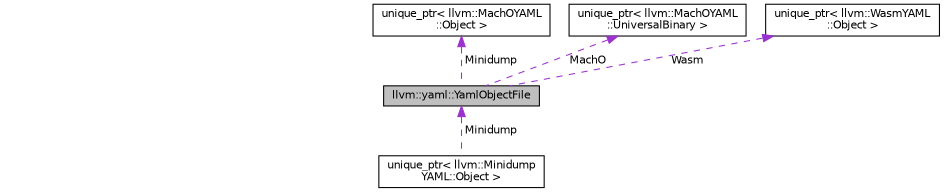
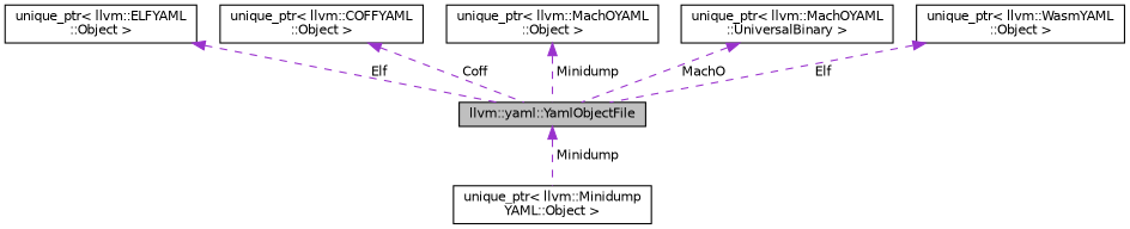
  digraph {
    rankdir=TB
    node [color=black fontname=Helvetica fontsize=10 shape=box]
    edge [color=darkorchid3 dir=back fontname=Helvetica fontsize=10 labelfontname=Helvetica labelfontsize=10 style=dashed]
    n1 [fillcolor=grey75 fontcolor=black height=0.2 label="llvm::yaml::YamlObjectFile" style=filled width=0.4]
    n2 [height=0.2 label="unique_ptr\< llvm::Minidump\lYAML::Object \>" width=0.4]
+   n3 [height=0.2 label="unique_ptr\< llvm::ELFYAML\l::Object \>" width=0.4]
+   n4 [height=0.2 label="unique_ptr\< llvm::COFFYAML\l::Object \>" width=0.4]
    n5 [height=0.2 label="unique_ptr\< llvm::MachOYAML\l::Object \>" width=0.4]
    n6 [height=0.2 label="unique_ptr\< llvm::MachOYAML\l::UniversalBinary \>" width=0.4]
    n7 [height=0.2 label="unique_ptr\< llvm::WasmYAML\l::Object \>" width=0.4]
    n1 -> n2 [label=" Minidump"]
+   n3 -> n1 [label=" Elf"]
+   n4 -> n1 [label=" Coff"]
    n5 -> n1 [label=" Minidump"]
    n6 -> n1 [label=" MachO"]
-   n7 -> n1 [label=" Wasm"]
+   n7 -> n1 [label=" Elf"]
  }
